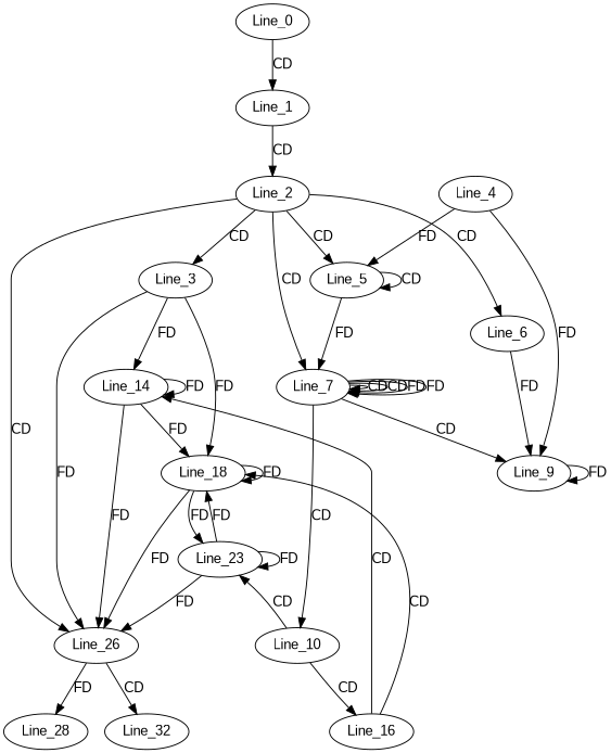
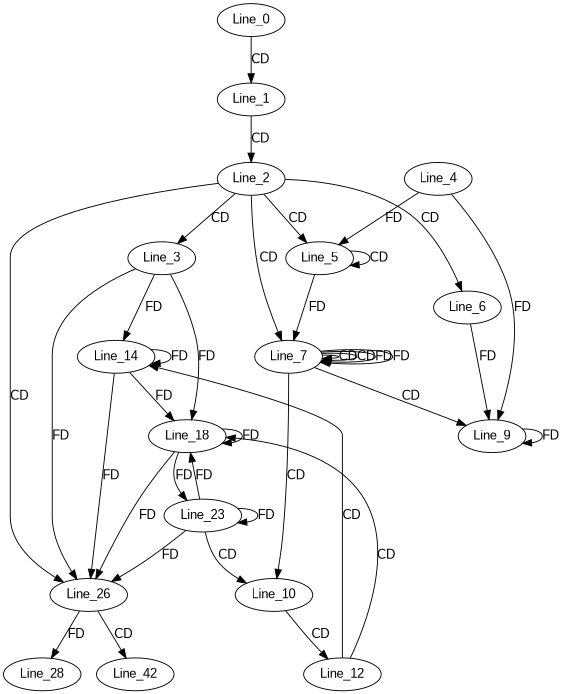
  digraph {
    fontname="Liberation Sans"
    node [fontname="Liberation Sans"]
    edge [fontname="Liberation Sans"]
    Line_0
    Line_1
    Line_2
    Line_3
    Line_5
    Line_6
    Line_7
    Line_26
    Line_14
    Line_18
    Line_4
    Line_9
    Line_10
    Line_28
-   Line_32
+   Line_32 [label=Line_42]
    Line_23
-   Line_12 [label=Line_16]
+   Line_12
    Line_0 -> Line_1 [label=CD]
    Line_1 -> Line_2 [label=CD]
    Line_2 -> Line_3 [label=CD]
    Line_2 -> Line_5 [label=CD]
    Line_2 -> Line_6 [label=CD]
    Line_2 -> Line_7 [label=CD]
    Line_2 -> Line_26 [label=CD]
    Line_3 -> Line_26 [label=FD]
    Line_3 -> Line_14 [label=FD]
    Line_3 -> Line_18 [label=FD]
    Line_5 -> Line_5 [label=CD]
    Line_5 -> Line_7 [label=FD]
    Line_6 -> Line_9 [label=FD]
    Line_7 -> Line_7 [label=CD]
    Line_7 -> Line_7 [label=CD]
    Line_7 -> Line_7 [label=FD]
    Line_7 -> Line_7 [label=FD]
    Line_7 -> Line_9 [label=CD]
    Line_7 -> Line_10 [label=CD]
    Line_26 -> Line_28 [label=FD]
    Line_26 -> Line_32 [label=CD]
    Line_14 -> Line_26 [label=FD]
    Line_14 -> Line_14 [label=FD]
    Line_14 -> Line_18 [label=FD]
    Line_18 -> Line_26 [label=FD]
    Line_18 -> Line_18 [label=FD]
    Line_18 -> Line_23 [label=FD]
    Line_4 -> Line_5 [label=FD]
    Line_4 -> Line_9 [label=FD]
    Line_9 -> Line_9 [label=FD]
-   Line_10 -> Line_23 [label=CD]
+   Line_23 -> Line_10 [label=CD]
    Line_10 -> Line_12 [label=CD]
    Line_23 -> Line_26 [label=FD]
    Line_23 -> Line_18 [label=FD]
    Line_23 -> Line_23 [label=FD]
    Line_12 -> Line_14 [label=CD]
    Line_12 -> Line_18 [label=CD]
  }
